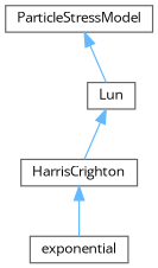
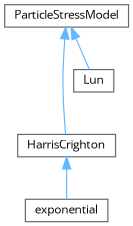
  digraph {
    fontname="Open Sans"
    rankdir=TB
    node [color=grey40 fillcolor=white fontname="Open Sans" fontsize=10 shape=box style=filled]
    edge [color=steelblue1 dir=back fontname="Open Sans" fontsize=10 labelfontname=Helvetica labelfontsize=10 style=solid]
    n1 [height=0.2 label=ParticleStressModel width=0.4]
    n2 [height=0.2 label=HarrisCrighton width=0.4]
    n3 [height=0.2 label=Lun width=0.4]
    n4 [height=0.2 label=exponential width=0.4]
-   n3 -> n2
+   n1 -> n2
    n1 -> n3
    n2 -> n4
  }
